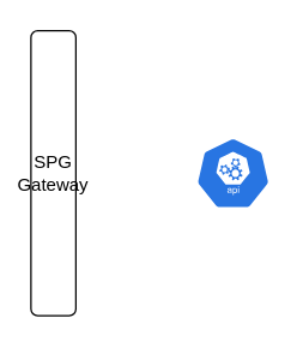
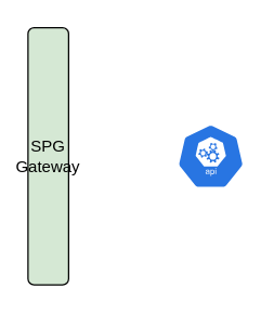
  <mxCell id="0" />
  <mxCell id="1" parent="0" />
  <mxCell id="2" value="" style="html=1;dashed=0;whitespace=wrap;fillColor=#2875E2;strokeColor=#ffffff;points=[[0.005,0.63,0],[0.1,0.2,0],[0.9,0.2,0],[0.5,0,0],[0.995,0.63,0],[0.72,0.99,0],[0.5,1,0],[0.28,0.99,0]];shape=mxgraph.kubernetes.icon;prIcon=api" vertex="1" parent="1"><mxGeometry x="130" y="91" width="50" height="48" as="geometry" /></mxCell>
- <mxCell id="3" value="SPG&lt;br&gt;Gateway" style="rounded=1;whiteSpace=wrap;html=1;" vertex="1" parent="1"><mxGeometry x="20" y="20" width="30" height="190" as="geometry" /></mxCell>
+ <mxCell id="3" value="SPG&lt;br&gt;Gateway" style="rounded=1;whiteSpace=wrap;html=1;fillColor=#d5e8d4;" vertex="1" parent="1"><mxGeometry x="20" y="20" width="30" height="190" as="geometry" /></mxCell>
